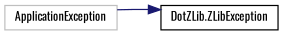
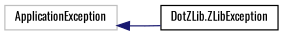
  digraph {
    rankdir=LR
    fontname=Oswald
    node [fillcolor=white fontname=Oswald fontsize=10 shape=record style=filled]
    n1 [color=grey75 height=0.2 label=ApplicationException width=0.4]
    n2 [color=black height=0.2 label="DotZLib.ZLibException" width=0.4]
-   n2 -> n1 [color=midnightblue dir=back fontname=Oswald fontsize=10 labelfontname=Helvetica labelfontsize=10 style=solid]
+   n1 -> n2 [color=midnightblue dir=back fontname=Oswald fontsize=10 labelfontname=Helvetica labelfontsize=10 style=solid]
  }
